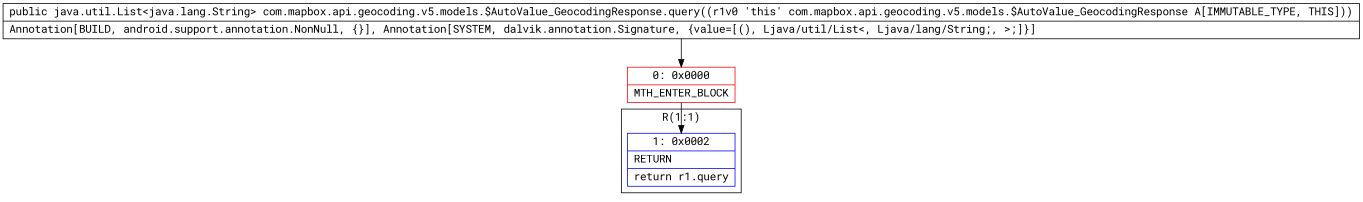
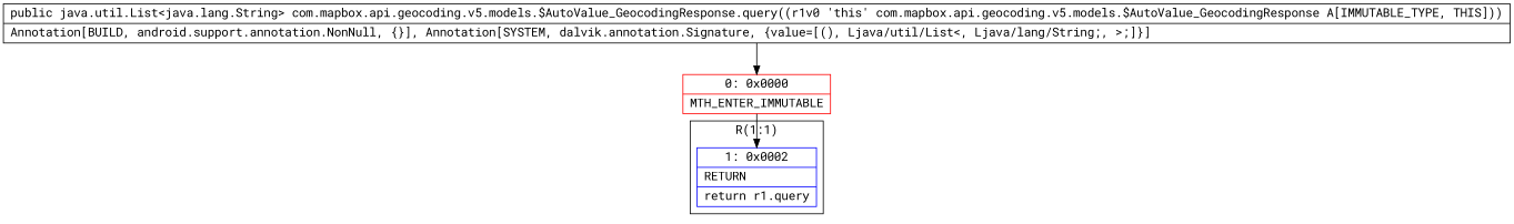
  digraph {
    fontname="Roboto Mono"
    node [shape=record fontname="Roboto Mono"]
    edge [fontname="Roboto Mono"]
    n1 [color=blue label="{1\:\ 0x0002|RETURN\l|return r1.query\l}"]
-   n2 [color=red label="{0\:\ 0x0000|MTH_ENTER_BLOCK\l}"]
+   n2 [color=red label="{0\:\ 0x0000|MTH_ENTER_IMMUTABLE\l}"]
    n3 [label="{public java.util.List\<java.lang.String\> com.mapbox.api.geocoding.v5.models.$AutoValue_GeocodingResponse.query((r1v0 'this' com.mapbox.api.geocoding.v5.models.$AutoValue_GeocodingResponse A[IMMUTABLE_TYPE, THIS]))  | Annotation[BUILD, android.support.annotation.NonNull, \{\}], Annotation[SYSTEM, dalvik.annotation.Signature, \{value=[(), Ljava\/util\/List\<, Ljava\/lang\/String;, \>;]\}]\l}"]
    subgraph cluster_1 {
      label="R(1:1)"
      n1
    }
    n2 -> n1
    n3 -> n2
  }
